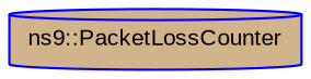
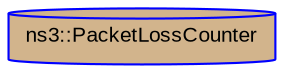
  digraph {
    rankdir=LR
    fontname="Liberation Sans"
-   n1 [color=blue fillcolor=tan fontname="Liberation Sans" fontsize=10 height=0.2 label="ns9::PacketLossCounter" shape=cylinder style=filled width=0.4]
+   n1 [color=blue fillcolor=tan fontname="Liberation Sans" fontsize=10 height=0.2 label="ns3::PacketLossCounter" shape=cylinder style=filled width=0.4]
  }
